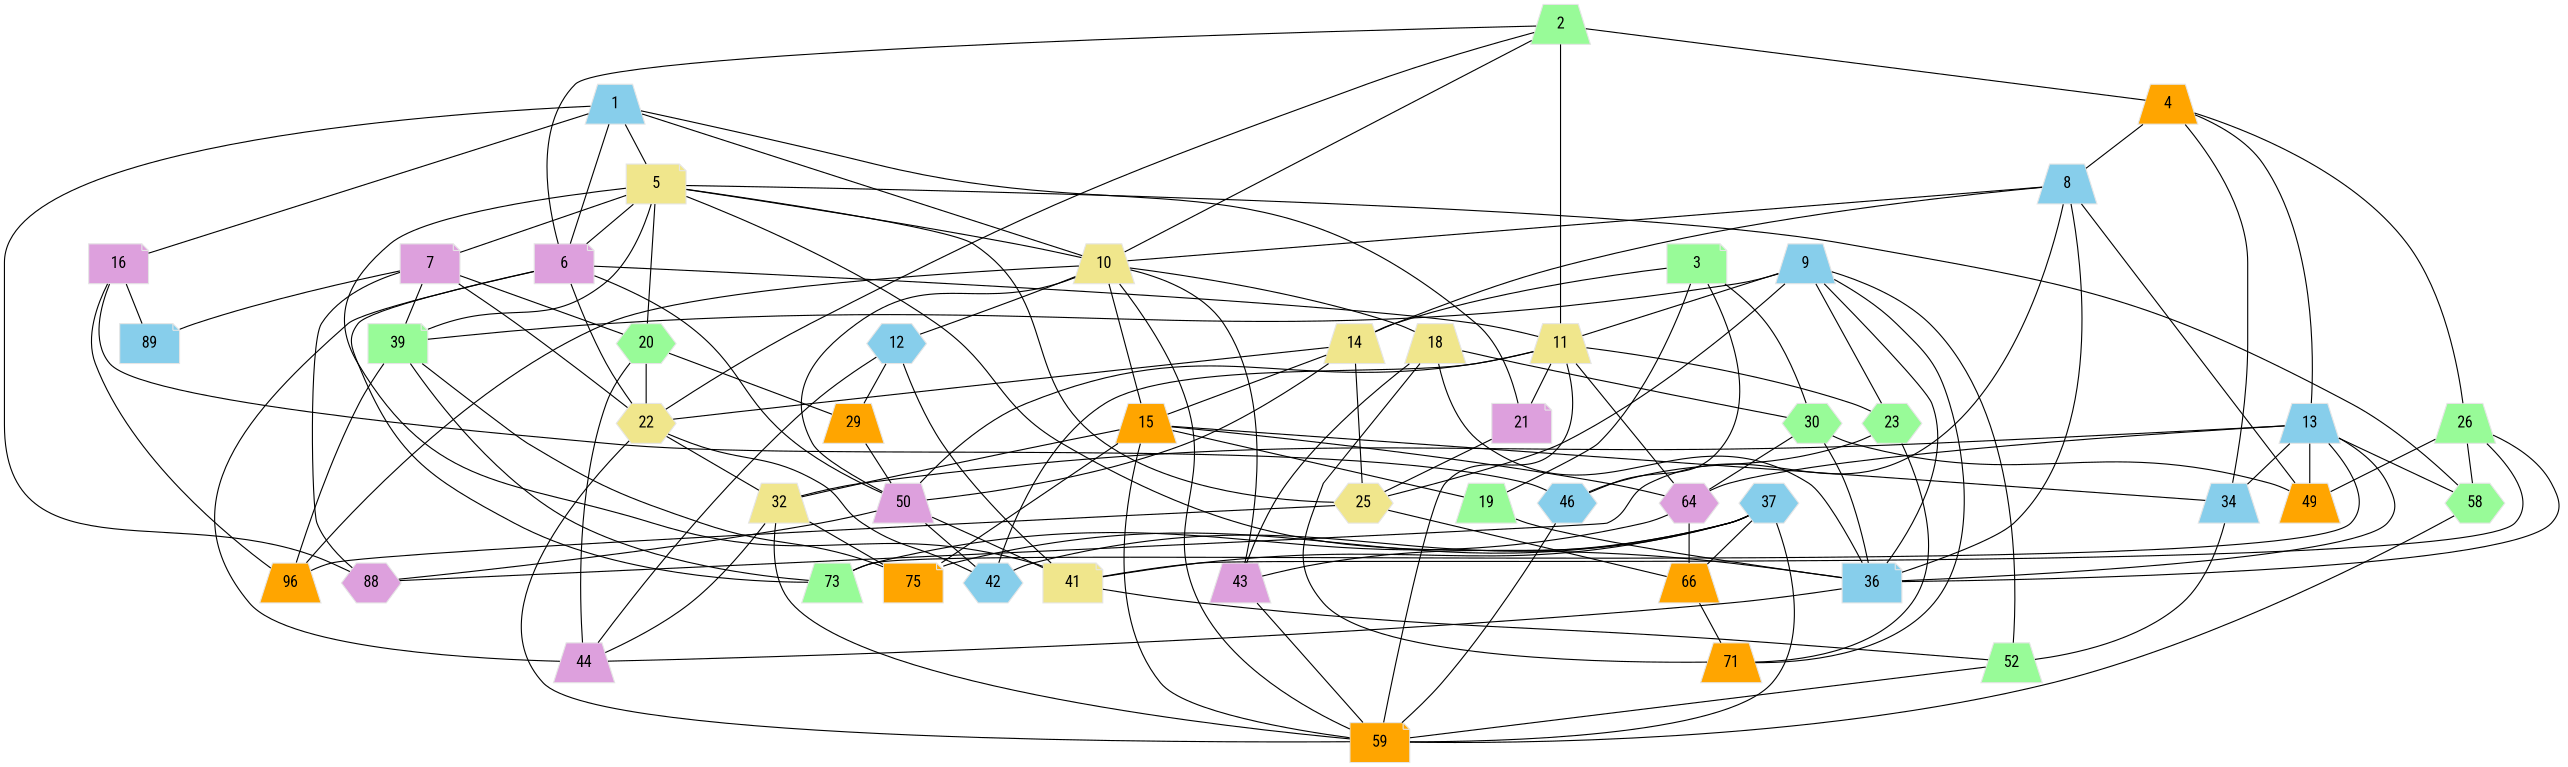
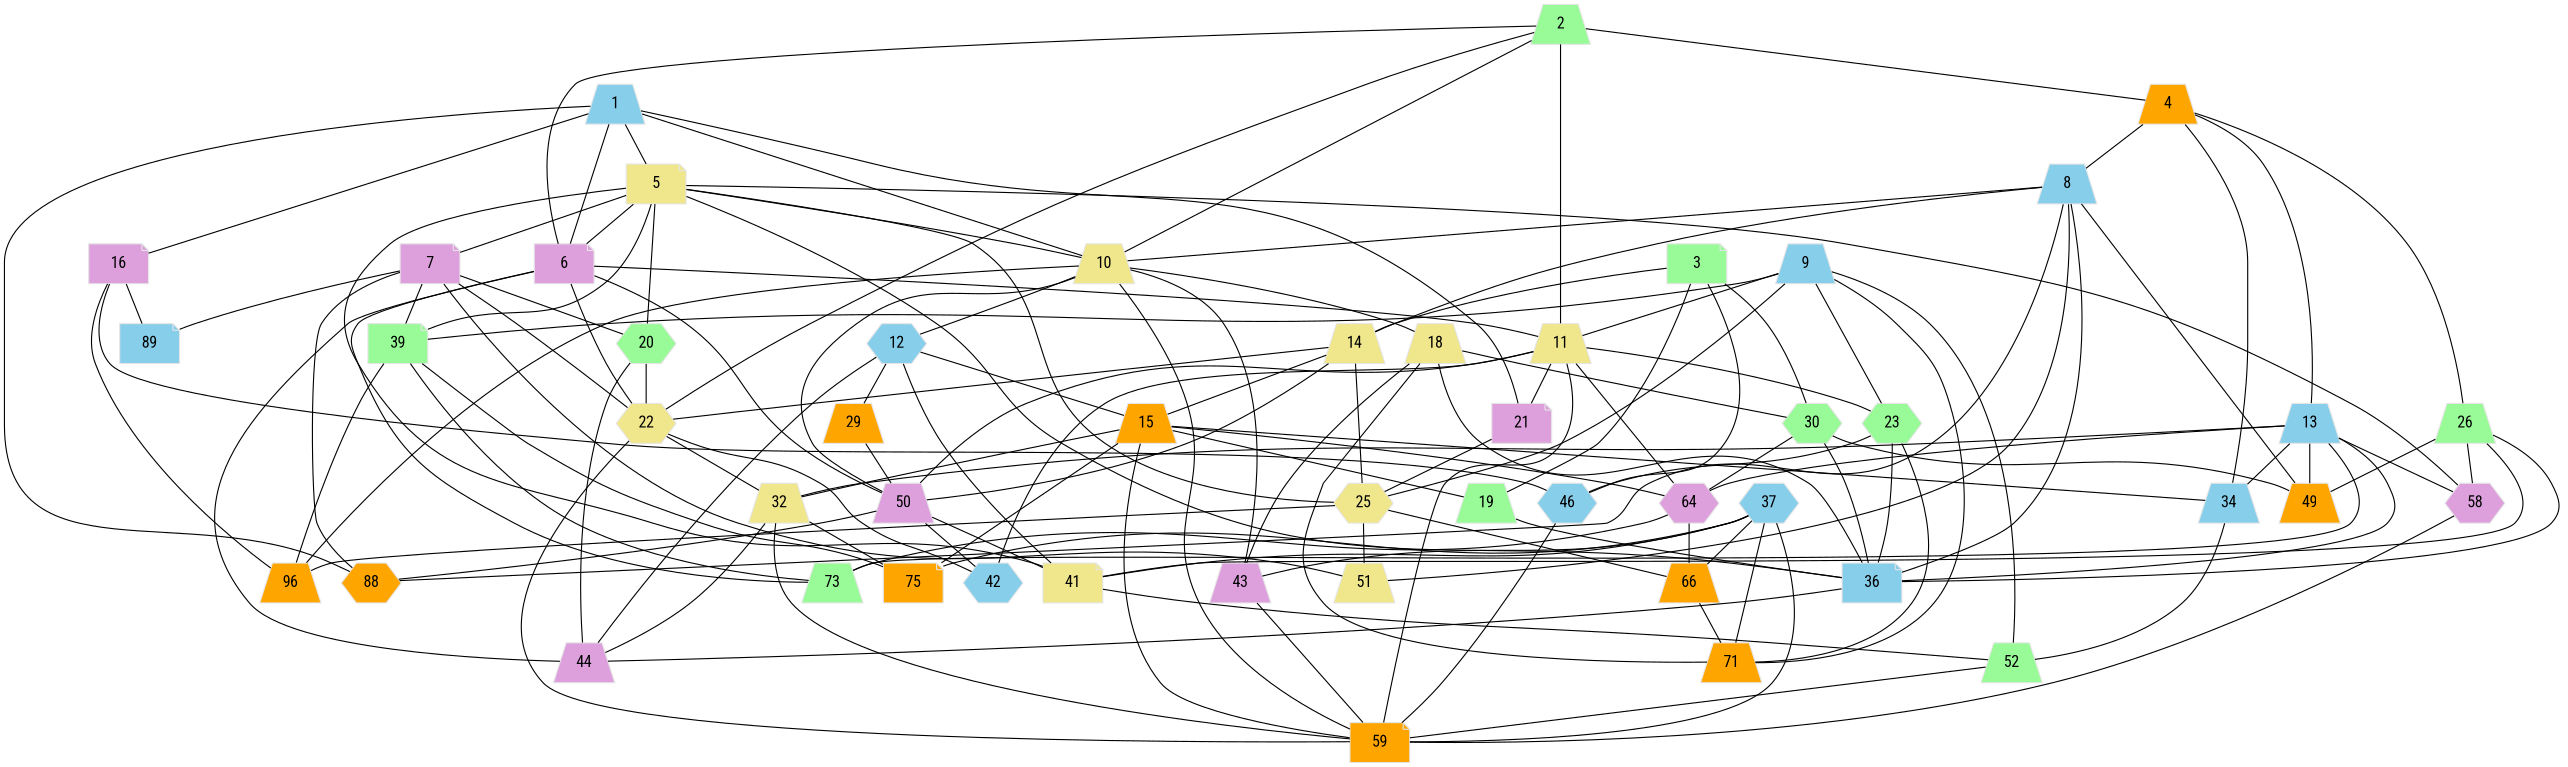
  graph {
    fontname="Roboto Condensed"
    node [color=gray90 fillcolor=skyblue fontname="Roboto Condensed" shape=trapezium style=filled]
    edge [fontname="Roboto Condensed"]
    1 [super="+94"]
    5 [fillcolor=khaki shape=note super="+27"]
    6 [fillcolor=plum shape=note super="+72+61"]
    10 [fillcolor=khaki super="+76+86+101+47"]
    16 [fillcolor=plum shape=note]
    21 [fillcolor=plum shape=note]
-   88 [fillcolor=plum shape=hexagon]
+   88 [fillcolor=orange shape=hexagon]
    7 [fillcolor=plum shape=note super="+79+67"]
    20 [fillcolor=palegreen shape=hexagon super="+100"]
    25 [fillcolor=khaki shape=hexagon super="+99+31"]
    36 [shape=note super="+57+70+54"]
    39 [fillcolor=palegreen shape=note super="+48"]
    41 [fillcolor=khaki shape=note super="+93"]
-   58 [fillcolor=palegreen shape=hexagon]
+   58 [fillcolor=plum shape=hexagon]
    11 [fillcolor=khaki super="+28"]
    22 [fillcolor=khaki shape=hexagon super="+24+65"]
    n17 [fillcolor=plum label=50 super="+55+95"]
    44 [fillcolor=plum super="+87"]
    73 [fillcolor=palegreen]
    12 [shape=hexagon super="+53+78"]
    18 [fillcolor=khaki super="+80"]
    43 [fillcolor=plum]
    59 [fillcolor=orange shape=note super="+81+84"]
    96 [fillcolor=orange]
    46 [shape=hexagon]
    89 [shape=note]
    2 [fillcolor=palegreen super="+69"]
    4 [fillcolor=orange super="+82+91"]
    8 [super="+17+63"]
    13 [super="+97+83"]
    26 [fillcolor=palegreen super="+98"]
    34
    23 [fillcolor=palegreen shape=hexagon]
    42 [shape=hexagon]
    64 [fillcolor=plum shape=hexagon super="+77"]
    32 [fillcolor=khaki super="+90"]
    14 [fillcolor=khaki super="+68"]
    15 [fillcolor=orange super="+45+56"]
    3 [fillcolor=palegreen shape=note]
    19 [fillcolor=palegreen]
    30 [fillcolor=palegreen shape=hexagon super="+38"]
    49 [fillcolor=orange]
+   51 [fillcolor=khaki]
    52 [fillcolor=palegreen]
    29 [fillcolor=orange]
    66 [fillcolor=orange]
    75 [fillcolor=orange shape=note]
    9 [super="+50+33"]
    71 [fillcolor=orange]
    37 [shape=hexagon super="+60"]
    1 -- 5
    1 -- 6
    1 -- 10
    1 -- 16
    1 -- 21
    1 -- 88
    5 -- 6
    5 -- 10
    5 -- 7
    5 -- 20
    5 -- 25
    5 -- 36
    5 -- 39
    5 -- 41
    5 -- 58
    6 -- 11
    6 -- 22
    6 -- n17
    6 -- 44
    6 -- 73
    10 -- n17
    10 -- 12 [weight=3]
    10 -- 18
    10 -- 43
    10 -- 59
    10 -- 96
    16 -- 96
    16 -- 46
    16 -- 89
    21 -- 25
    7 -- 88
    7 -- 20
    7 -- 39
    7 -- 22
    7 -- 89 [weight=2]
+   7 -- 51
    20 -- 22
    20 -- 44 [weight=2]
-   20 -- 29
    25 -- 96
+   25 -- 51
    25 -- 66
    36 -- 44
    39 -- 73
    39 -- 96
    39 -- 75
    41 -- 52
    58 -- 59
    11 -- 21 [weight=2]
    11 -- n17
    11 -- 59
    11 -- 23
    11 -- 42
    11 -- 64
    22 -- 59
    22 -- 42
    22 -- 32
    n17 -- 88
    n17 -- 41
    n17 -- 42
    12 -- 41
    12 -- 44
-   10 -- 15
+   12 -- 15
    12 -- 29 [weight=2]
    18 -- 36
    18 -- 43
    18 -- 30 [weight=2]
    18 -- 71
    43 -- 59
    46 -- 59
    2 -- 6
    2 -- 10
    2 -- 11
    2 -- 22
    2 -- 4 [weight=2]
    4 -- 8 [weight=2]
    4 -- 13
    4 -- 26 [weight=2]
    4 -- 34
    8 -- 10
    8 -- 88
    8 -- 36
    8 -- 14
    8 -- 49
+   8 -- 51
    13 -- 36
    13 -- 58
    13 -- 73
    13 -- 34
    13 -- 64
    13 -- 32
    13 -- 49
    26 -- 36
    26 -- 41
    26 -- 58
    26 -- 49
    34 -- 52
    23 -- 46
    23 -- 71
    64 -- 73
    64 -- 66
    32 -- 44
    32 -- 59
    32 -- 75
    14 -- 25
    14 -- 22
    14 -- n17
    14 -- 15
    15 -- 59
    15 -- 34
    15 -- 64
    15 -- 32
    15 -- 19
    15 -- 75
    3 -- 46
    3 -- 14
    3 -- 19
    3 -- 30
    19 -- 36 [weight=2]
    30 -- 36
    30 -- 64
    30 -- 49
    52 -- 59
    29 -- n17
    66 -- 71
    9 -- 25 [weight=2]
-   9 -- 36
+   23 -- 36
    9 -- 39
    9 -- 11
    9 -- 23
    9 -- 52
    9 -- 71
    37 -- 41
    37 -- 43
    37 -- 59
-   37 -- 42
+   37 -- 71
    37 -- 66
    37 -- 75
  }
